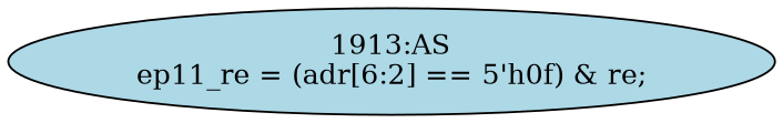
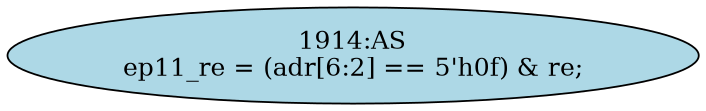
  strict digraph {
-   n1 [ast="<pyverilog.vparser.ast.Assign object at 0x7f0a38d998d0>" def_var="['ep11_re']" fillcolor=lightblue label="1913:AS\nep11_re = (adr[6:2] == 5'h0f) & re;" statements="[]" style=filled typ=Assign use_var="['adr', 're']" color=black shape=ellipse]
+   n1 [ast="<pyverilog.vparser.ast.Assign object at 0x7f0a38d998d0>" def_var="['ep11_re']" fillcolor=lightblue label="1914:AS\nep11_re = (adr[6:2] == 5'h0f) & re;" statements="[]" style=filled typ=Assign use_var="['adr', 're']" color=black shape=ellipse]
  }
